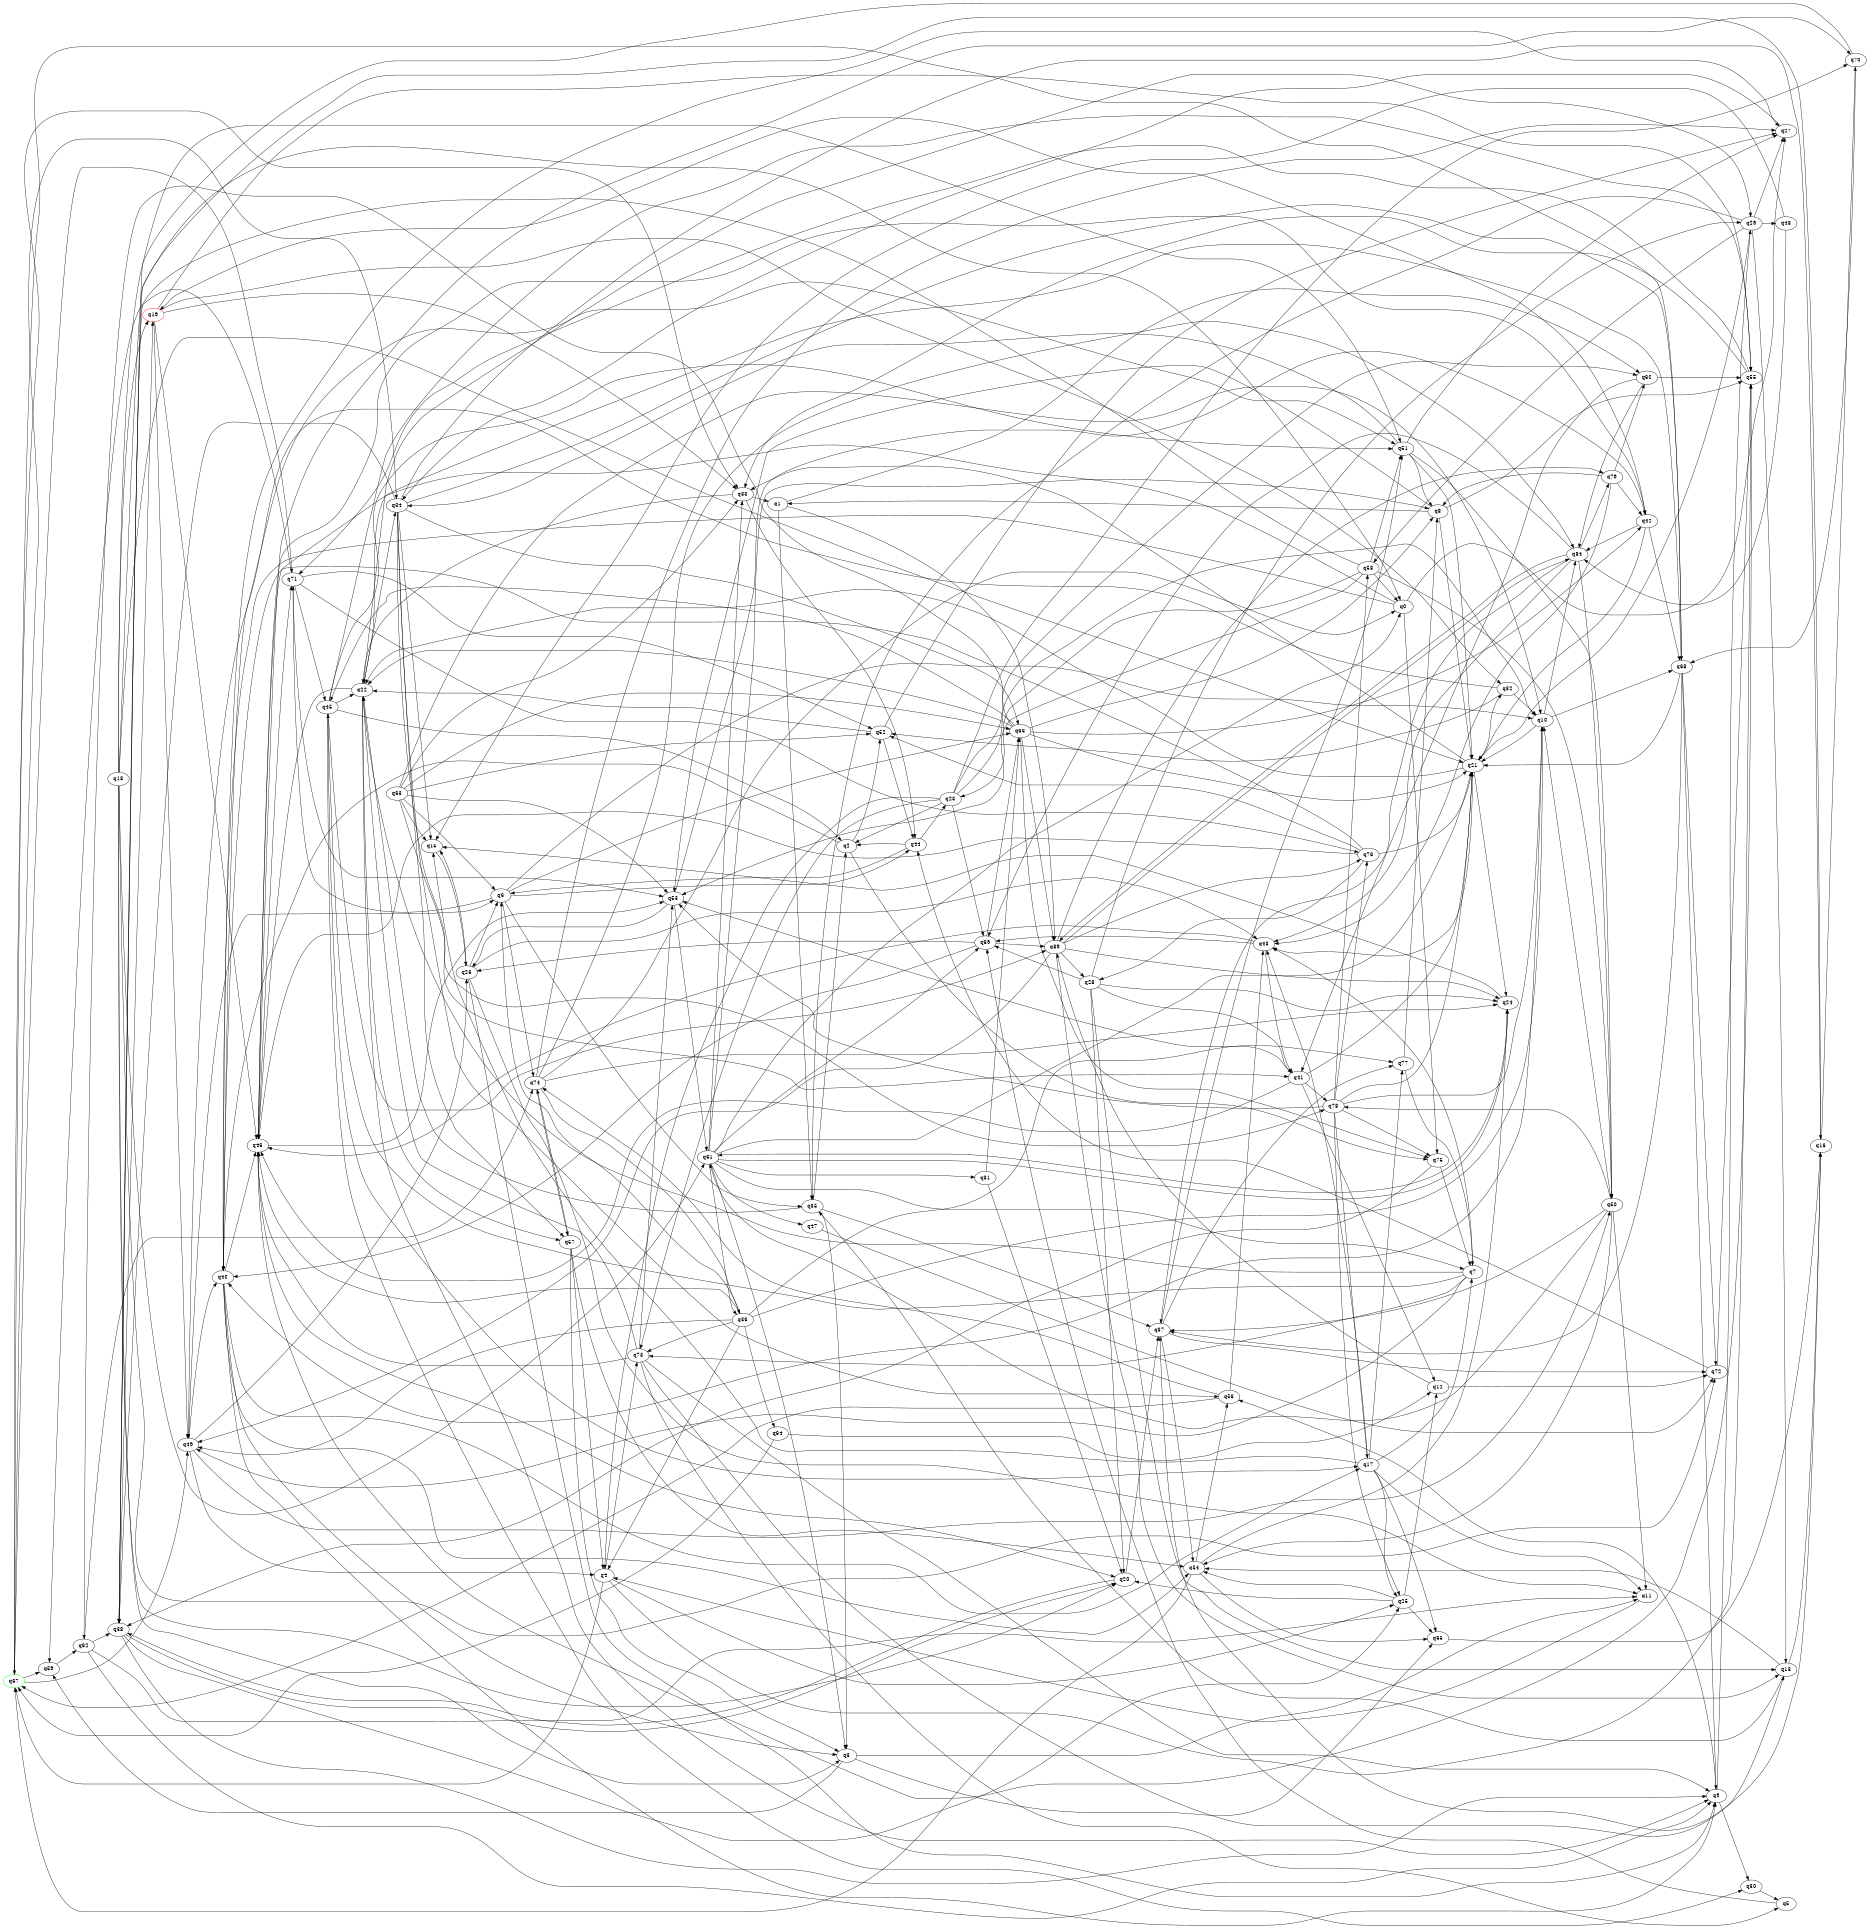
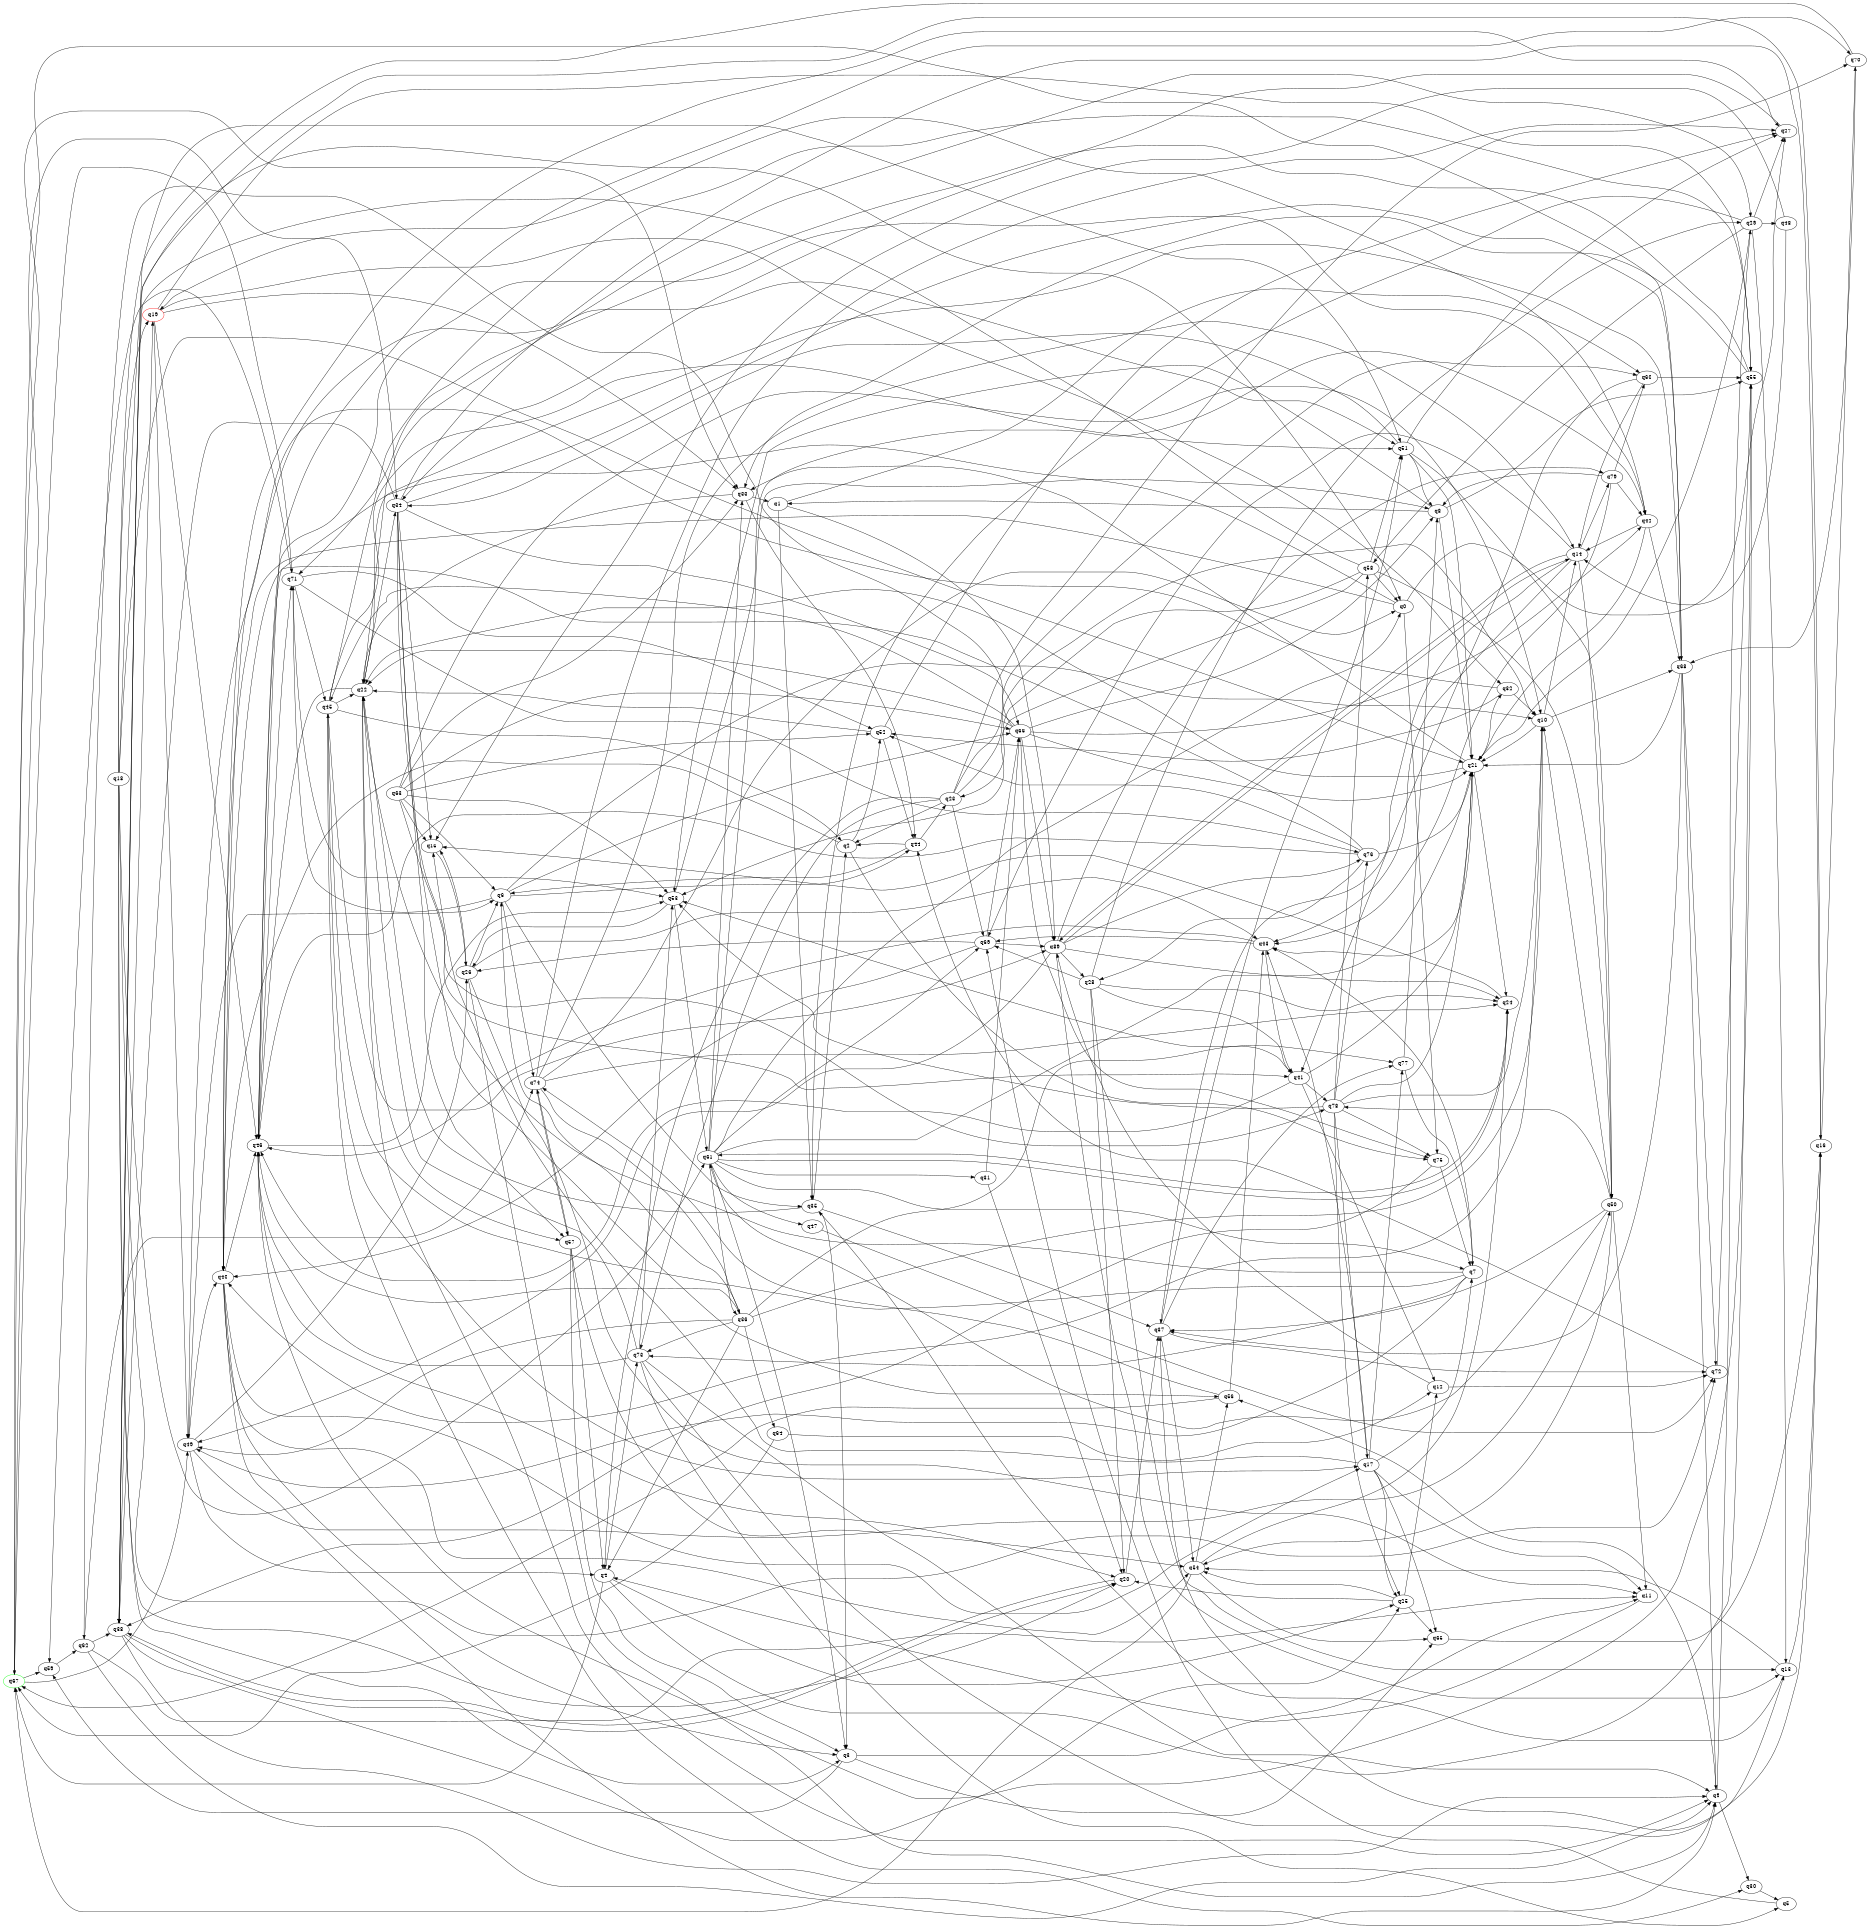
  digraph {
    rankdir=LR
    q67 [color=green initial=1]
    q59
    q71
    q49
    q33
    q34
    q62
    q53
    q76
    q52
    q45
    q40
    q4
    q26
    q6
    q50
    q1
    q22
    q44
    q38
    q16
    q66
    q68
    q57
    q56
    q78
    q15
    q19 [color=red final=1]
    q46
    q55
    q32
    q70
    q20
    q42
    q10
    q0
    q27
    q75
    q3
    q9
    q54
    q17
    q51
    q7
    q11
    q65
    q29
    q30
    q24
    q25
    q43
    q77
    q21
    q8
    q61
    q37
-   q14 [label=q84]
+   q14
    q73
    q35
    n60 [label=q89]
    q60
    q2
    q13
    q79
    q28
    q41
    q72
    q69
    q12
    q23
    q74
    q5
    q36
    q64
    q48
    q58
    q31
    q47
    q18
    q63
    q67 -> q59
    q67 -> q71
    q67 -> q49
    q67 -> q33
    q67 -> q34
    q59 -> q62
    q71 -> q59
    q71 -> q53
    q71 -> q76
    q71 -> q52
    q71 -> q45
    q49 -> q40
    q49 -> q4
    q49 -> q26
    q49 -> q6
    q49 -> q50
    q33 -> q1
    q33 -> q22
    q33 -> q44
    q34 -> q38
    q34 -> q16
    q34 -> q66
    q34 -> q68
    q34 -> q57
    q34 -> q56
    q34 -> q78
    q34 -> q15
    q62 -> q38
    q62 -> q9
    q62 -> q11
    q62 -> q74
    q53 -> q26
    q53 -> q42
    q53 -> q61
    q76 -> q52
    q76 -> q40
    q76 -> q46
    q76 -> q21
    q76 -> q28
    q52 -> q22
    q52 -> q44
    q52 -> q27
    q45 -> q22
    q45 -> q55
    q45 -> q17
    q45 -> q51
    q45 -> q30
    q45 -> n60
    q45 -> q2
    q40 -> q46
    q40 -> q27
    q40 -> q3
    q40 -> q9
    q40 -> q54
    q40 -> q17
    q40 -> q51
    q4 -> q67
    q4 -> q55
    q4 -> q25
    q4 -> q73
    q26 -> q6
    q26 -> q15
    q26 -> q9
    q26 -> q11
    q26 -> q43
    q6 -> q71
    q6 -> q44
    q6 -> q66
    q6 -> q10
    q6 -> q35
    q6 -> q74
    q50 -> q78
    q50 -> q10
    q50 -> q54
    q50 -> q11
    q50 -> q61
    q50 -> q37
    q1 -> q35
    q1 -> n60
    q1 -> q60
    q22 -> q34
    q22 -> q57
    q22 -> q46
    q22 -> q9
    q22 -> q29
    q44 -> q6
    q44 -> q2
    q44 -> q23
    q38 -> q19
    q38 -> q20
    q38 -> q9
    q38 -> q25
    q16 -> q38
    q16 -> q70
    q16 -> q37
    q66 -> q62
    q66 -> q45
    q66 -> q22
    q66 -> q42
    q66 -> q75
    q66 -> q21
    q66 -> q8
    q66 -> n60
    q68 -> q67
    q68 -> q22
    q68 -> q9
    q68 -> q21
    q68 -> q37
    q68 -> q72
    q57 -> q4
    q57 -> q3
    q57 -> q54
    q57 -> q74
    q56 -> q67
    q56 -> q43
    q56 -> q74
    q78 -> q53
    q78 -> q76
    q78 -> q10
    q78 -> q75
    q78 -> q17
    q78 -> q25
    q78 -> q21
    q78 -> q58
    q15 -> q26
    q19 -> q49
    q19 -> q33
    q19 -> q46
    q19 -> q55
    q19 -> q32
    q46 -> q71
    q46 -> q53
    q46 -> q70
    q46 -> q20
    q46 -> q42
    q55 -> q71
    q55 -> q33
    q55 -> q46
    q32 -> q49
    q32 -> q52
    q32 -> q10
    q70 -> q38
    q70 -> q68
    q20 -> q38
    q20 -> q37
    q42 -> q68
    q42 -> q19
    q42 -> q21
    q42 -> q14
    q10 -> q40
    q10 -> q68
    q10 -> q21
    q10 -> q14
    q0 -> q40
    q0 -> q46
    q0 -> q27
    q0 -> q75
    q27 -> q34
    q75 -> q38
    q75 -> q7
    q3 -> q59
    q3 -> q11
    q3 -> q65
    q9 -> q56
    q9 -> q29
    q9 -> q30
    q54 -> q67
    q54 -> q56
    q54 -> q65
    q54 -> q24
    q17 -> q15
    q17 -> q7
    q17 -> q11
    q17 -> q65
    q17 -> q25
    q17 -> q43
    q17 -> q77
    q51 -> q34
    q51 -> q50
    q51 -> q27
    q51 -> q21
    q51 -> q8
    q7 -> q49
    q7 -> q45
    q7 -> q22
    q7 -> q43
    q7 -> q73
    q11 -> q4
    q65 -> q16
    q29 -> q27
    q29 -> q21
    q29 -> q35
    q29 -> q13
    q29 -> q48
    q29 -> q58
    q30 -> q5
    q24 -> q15
    q24 -> q61
    q25 -> q20
    q25 -> q54
    q25 -> q65
    q25 -> q12
    q43 -> q46
    q43 -> q41
    q43 -> q69
    q77 -> q7
    q77 -> q8
    q21 -> q33
    q21 -> q22
    q21 -> q32
    q21 -> q24
    q21 -> q43
    q8 -> q53
    q8 -> q1
    q8 -> q55
    q8 -> q21
    q61 -> q33
    q61 -> q0
    q61 -> q3
    q61 -> q7
    q61 -> q24
    q61 -> q21
    q61 -> q8
    q61 -> q69
    q61 -> q36
    q61 -> q31
    q61 -> q47
    q37 -> q54
    q37 -> q51
    q37 -> q77
    q37 -> q72
    q14 -> q50
    q14 -> q43
    q14 -> q37
    q14 -> n60
    q14 -> q79
    q14 -> q69
    q73 -> q53
    q73 -> q22
    q73 -> q46
    q73 -> q9
    q73 -> q13
    q73 -> q5
    q35 -> q22
    q35 -> q3
    q35 -> q37
    q35 -> q2
    n60 -> q49
    n60 -> q76
    n60 -> q24
    n60 -> q14
    n60 -> q13
    n60 -> q79
    n60 -> q28
    q60 -> q55
    q60 -> q14
    q60 -> q41
    q2 -> q52
    q2 -> q40
    q2 -> q75
    q13 -> q16
    q13 -> q54
    q13 -> q35
    q79 -> q42
    q79 -> q43
    q79 -> q8
    q79 -> q60
    q28 -> q20
    q28 -> q29
    q28 -> q24
    q28 -> q13
    q28 -> q41
    q28 -> q69
    q41 -> q53
    q41 -> q78
    q41 -> q46
    q41 -> q21
    q41 -> q12
    q72 -> q44
    q72 -> q55
    q69 -> q40
    q69 -> q26
    q69 -> q66
    q69 -> n60
    q12 -> n60
    q12 -> q72
    q23 -> q4
    q23 -> q70
    q23 -> q10
    q23 -> q73
    q23 -> q60
    q23 -> q2
    q23 -> q69
    q74 -> q57
    q74 -> q0
    q74 -> q27
    q74 -> q24
    q74 -> q14
    q74 -> q36
    q5 -> q69
    q36 -> q49
    q36 -> q4
    q36 -> q6
    q36 -> q46
    q36 -> q10
    q36 -> q77
    q36 -> q73
    q36 -> q64
    q64 -> q67
    q64 -> q12
    q48 -> q15
    q48 -> q14
    q58 -> q53
    q58 -> q50
    q58 -> q38
    q58 -> q0
    q58 -> q51
    q58 -> q23
    q31 -> q66
    q31 -> q20
    q47 -> q72
    q18 -> q19
    q18 -> q20
    q18 -> q0
    q18 -> q3
    q18 -> q51
    q18 -> q21
    q18 -> q61
    q18 -> q72
    q63 -> q33
    q63 -> q53
    q63 -> q52
    q63 -> q6
    q63 -> q66
    q63 -> q15
    q63 -> q10
    q63 -> q41
  }
